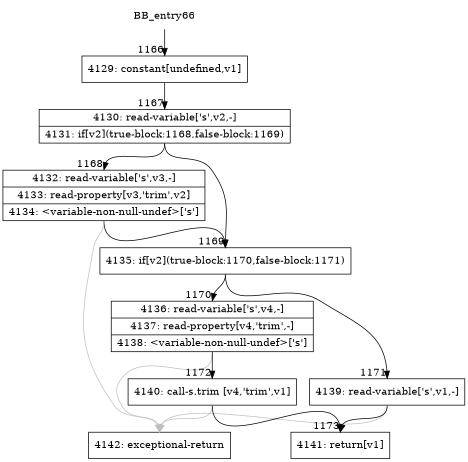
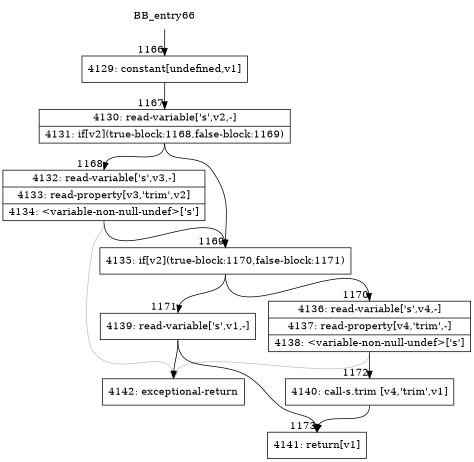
  digraph {
    rankdir=TD
    node [shape=record]
    edge [headport=n tailport=s]
    n1 [label=BB_entry66 shape=none]
    n2 [label="{4129: constant[undefined,v1]}"]
    n3 [label="{4130: read-variable['s',v2,-]|4131: if[v2](true-block:1168,false-block:1169)}"]
    n4 [label="{4135: if[v2](true-block:1170,false-block:1171)}"]
    n5 [label="{4132: read-variable['s',v3,-]|4133: read-property[v3,'trim',v2]|4134: \<variable-non-null-undef\>['s']}"]
    n6 [label="{4136: read-variable['s',v4,-]|4137: read-property[v4,'trim',-]|4138: \<variable-non-null-undef\>['s']}"]
    n7 [label="{4139: read-variable['s',v1,-]}"]
    n8 [label="{4142: exceptional-return}"]
    n9 [label="{4140: call-s.trim [v4,'trim',v1]}"]
    n10 [label="{4141: return[v1]}"]
    n1 -> n2 [headlabel="    1166"]
    n2 -> n3 [headlabel="      1167"]
    n3 -> n4 [headlabel="      1169"]
    n3 -> n5 [headlabel="      1168"]
    n4 -> n6 [headlabel="      1170"]
    n4 -> n7 [headlabel="      1171"]
    n5 -> n4
    n5 -> n8 [color=gray]
    n6 -> n8 [color=gray]
    n6 -> n9 [headlabel="      1172"]
-   n7 -> n8 [color=gray]
+   n7 -> n8 [color=black]
    n7 -> n10 [headlabel="      1173"]
-   n9 -> n8 [color=gray]
    n9 -> n10
  }
